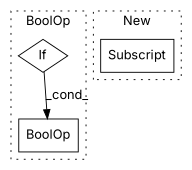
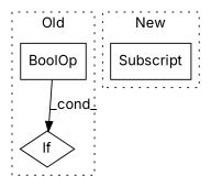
  digraph {
    fontname=Inter
    node [shape=box fontname=Inter]
    n1 [a=72 l=31 label=BoolOp s=16692]
    n2 [a=96 l="3,26" label=If s="16689,16723" shape=diamond]
    n3 [a=63 l="15,0" label=Subscript s="14529,0"]
    subgraph cluster_1 {
-     label=BoolOp
+     label=Old
      style=dotted
      n1
      n2
    }
    subgraph cluster_2 {
      label=New
      style=dotted
      n3
    }
-   n2 -> n1 [label=_cond_ fontname=Inter]
+   n1 -> n2 [label=_cond_ fontname=Inter]
  }
